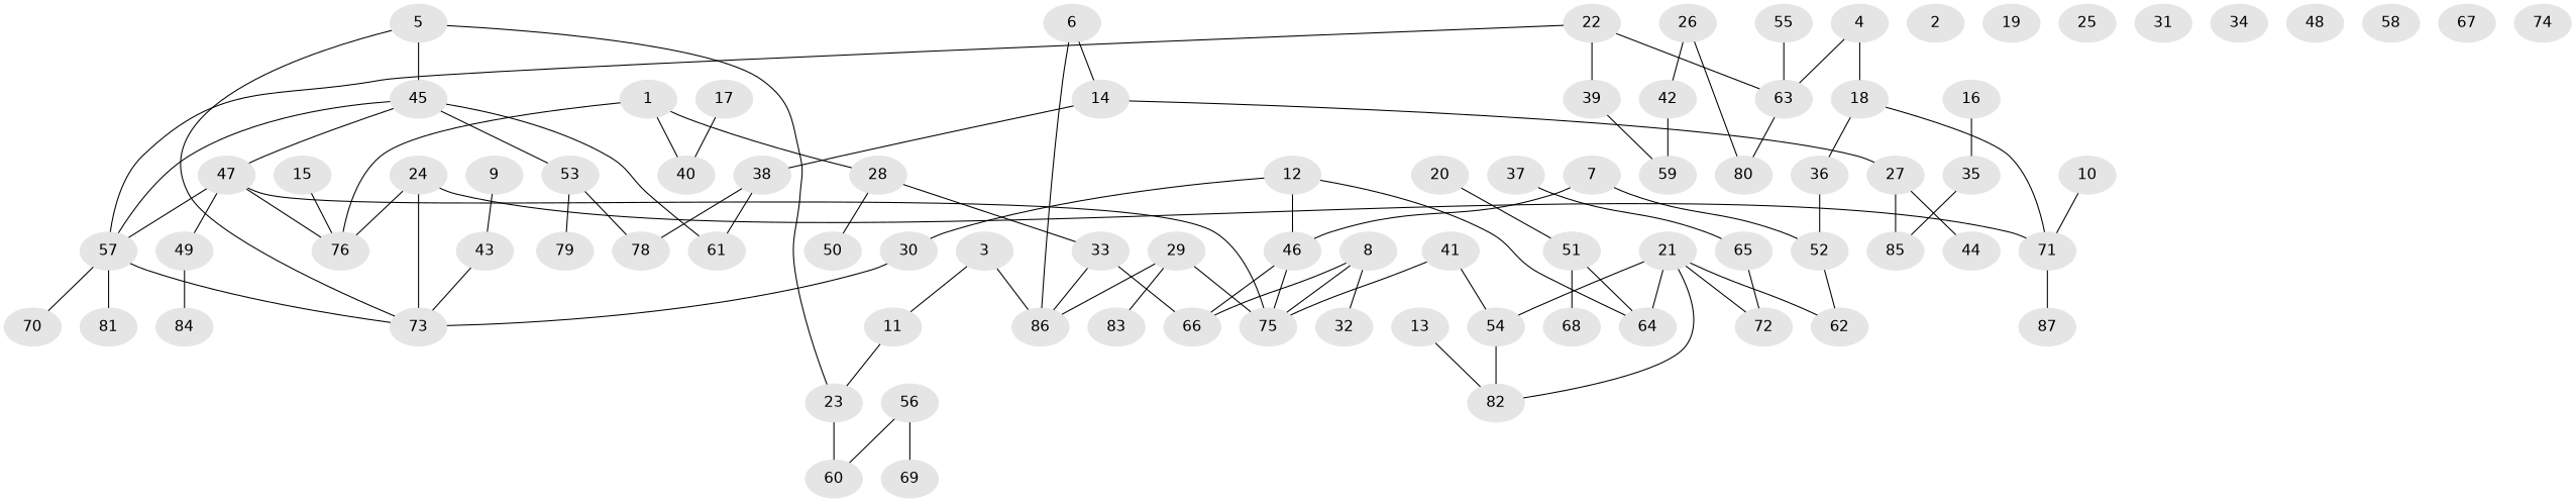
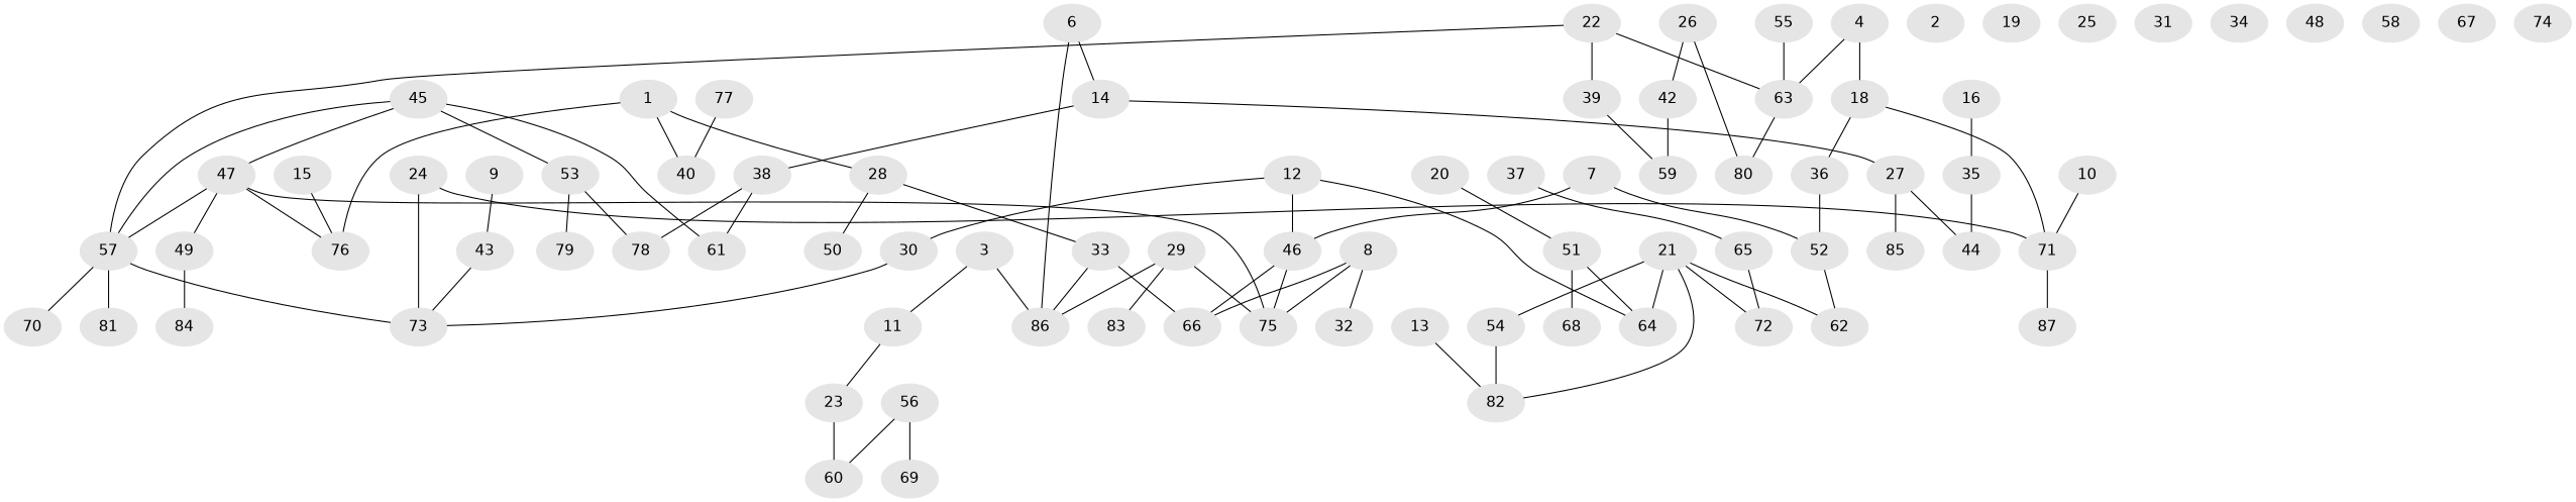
  graph {
    fontname="DejaVu Sans"
    node [color=gray90 fontname="DejaVu Sans" style=filled]
    edge [fontname="DejaVu Sans"]
    1
    28
    40
    76
    33
    50
    2
    3
    11
    86
    23
    4
    18
    63
    71
    36
    80
-   5
    45
    73
    60
    57
    61
    47
    53
    6
    14
    27
    38
    7
    46
    52
    66
    75
    62
    8
    32
    9
    43
    10
    n41 [label=87]
    12
    30
    64
    13
    82
    44
    85
    78
    15
    16
    35
-   17
+   17 [label=77]
    19
    20
    51
    68
    21
    54
    72
    22
    39
    59
    70
    81
    24
    25
    26
    42
    29
    83
    31
    34
    37
    65
-   41
    49
    79
    84
    48
    55
    56
    69
    58
    67
    74
    1 -- 28
    1 -- 40
    1 -- 76
    28 -- 33
    28 -- 50
    33 -- 86
    33 -- 66
    3 -- 11
    3 -- 86
    11 -- 23
    23 -- 60
    4 -- 18
    4 -- 63
    18 -- 71
    18 -- 36
    63 -- 80
    71 -- n41
    36 -- 52
-   5 -- 23
-   5 -- 45
-   5 -- 73
    45 -- 57
    45 -- 61
    45 -- 47
    45 -- 53
    57 -- 73
    57 -- 70
    57 -- 81
    47 -- 76
    47 -- 57
    47 -- 75
    47 -- 49
    53 -- 78
    53 -- 79
    6 -- 86
    6 -- 14
    14 -- 27
    14 -- 38
    27 -- 44
    27 -- 85
    38 -- 61
    38 -- 78
    7 -- 46
    7 -- 52
    46 -- 66
    46 -- 75
    52 -- 62
    8 -- 66
    8 -- 75
    8 -- 32
    9 -- 43
    43 -- 73
    10 -- 71
    12 -- 46
    12 -- 30
    12 -- 64
    30 -- 73
    13 -- 82
    15 -- 76
    16 -- 35
-   35 -- 85
+   35 -- 44
    17 -- 40
    20 -- 51
    51 -- 64
    51 -- 68
    21 -- 62
    21 -- 64
    21 -- 82
    21 -- 54
    21 -- 72
    54 -- 82
    22 -- 63
    22 -- 57
    22 -- 39
    39 -- 59
-   24 -- 76
    24 -- 71
    24 -- 73
    26 -- 80
    26 -- 42
    42 -- 59
    29 -- 86
    29 -- 75
    29 -- 83
    37 -- 65
    65 -- 72
-   41 -- 75
-   41 -- 54
    49 -- 84
    55 -- 63
    56 -- 60
    56 -- 69
  }
